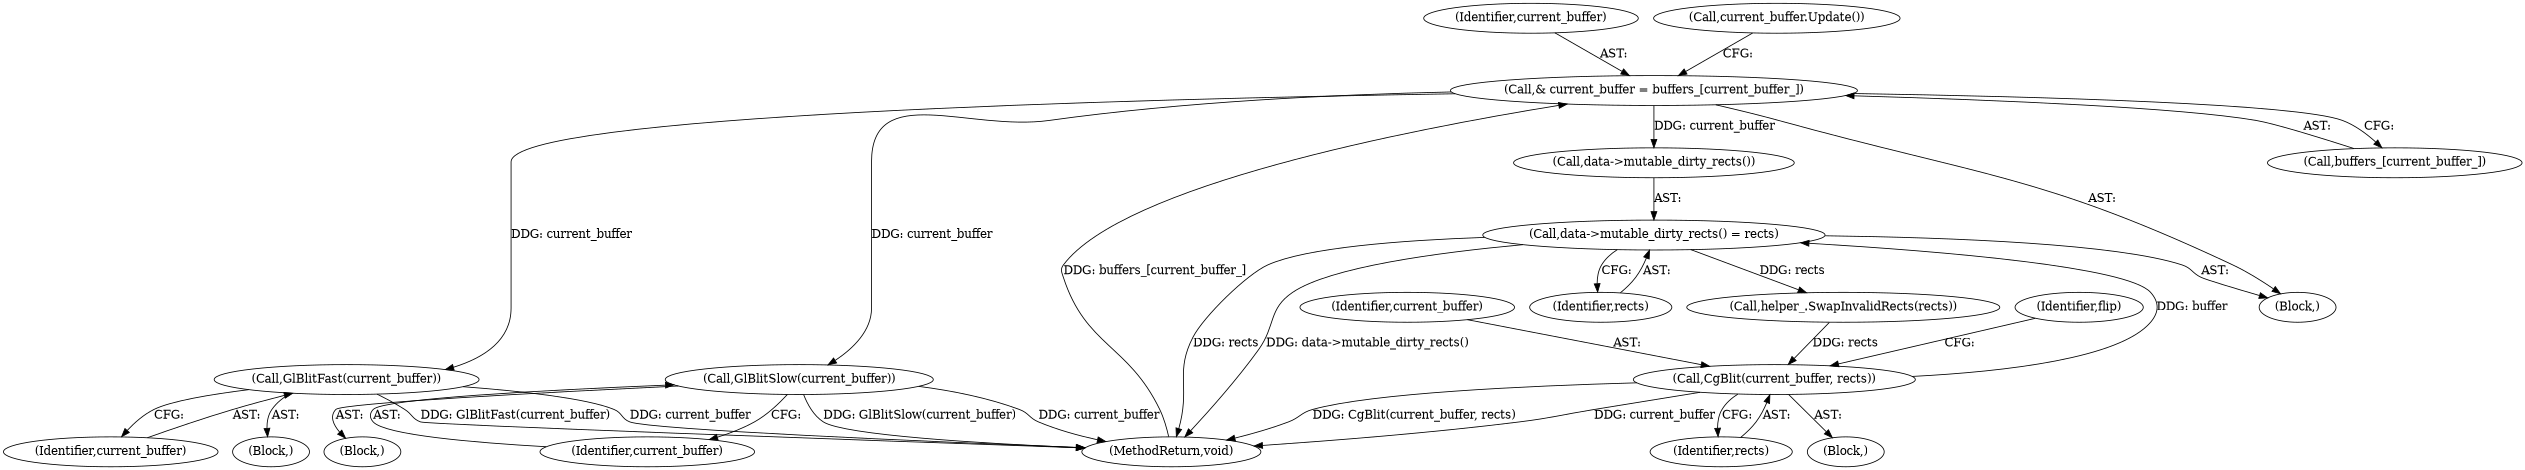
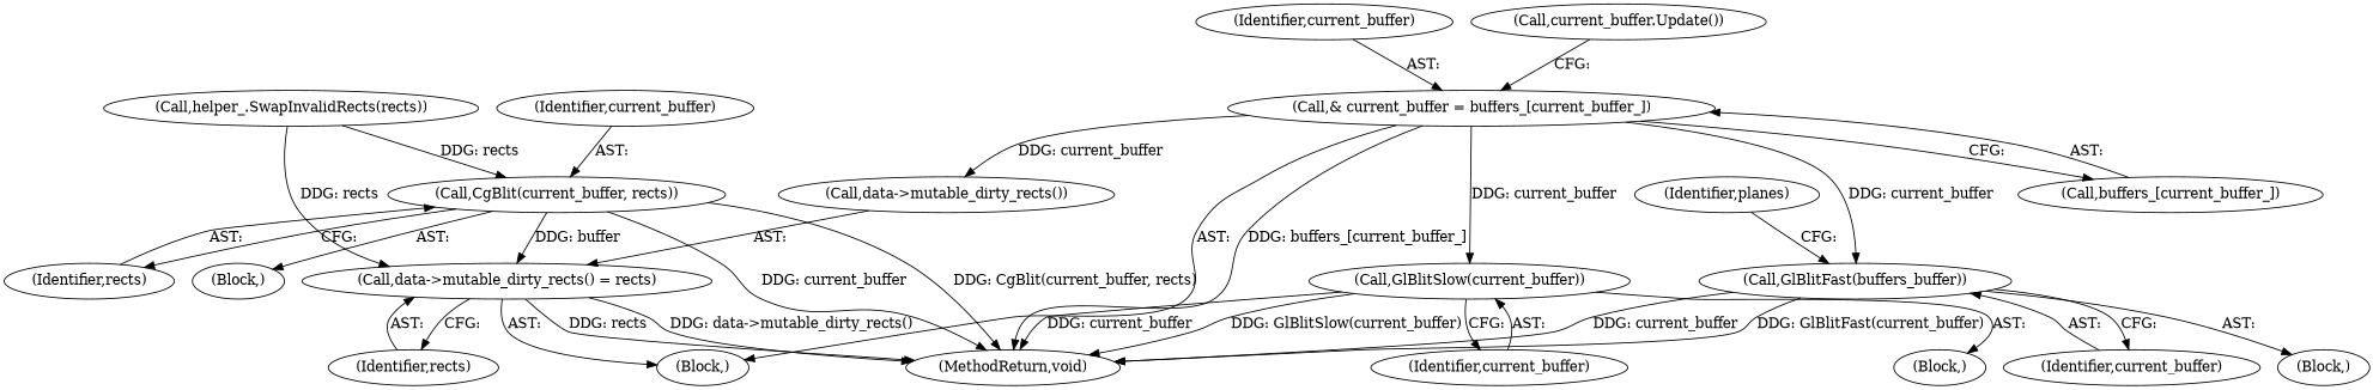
  digraph {
    n1 [label="(Call,& current_buffer = buffers_[current_buffer_])"]
-   n2 [label="(Call,GlBlitFast(current_buffer))"]
+   n2 [label="(Call,GlBlitFast(buffers_buffer))"]
    n3 [label="(Call,GlBlitSlow(current_buffer))"]
    n4 [label="(Call,buffers_[current_buffer_])"]
    n5 [label="(Block,)"]
    n6 [label="(MethodReturn,void)"]
    n7 [label="(Call,data->mutable_dirty_rects())"]
    n8 [label="(Identifier,current_buffer)"]
    n9 [label="(Block,)"]
    n10 [label="(Identifier,current_buffer)"]
    n11 [label="(Block,)"]
    n12 [label="(Call,CgBlit(current_buffer, rects))"]
    n13 [label="(Call,data->mutable_dirty_rects() = rects)"]
    n14 [label="(Identifier,rects)"]
    n15 [label="(Block,)"]
    n16 [label="(Identifier,rects)"]
+   n17 [label="(Identifier,planes)"]
    n18 [label="(Identifier,current_buffer)"]
    n19 [label="(Identifier,current_buffer)"]
    n20 [label="(Call,current_buffer.Update())"]
-   n21 [label="(Identifier,flip)"]
    n22 [label="(Call,helper_.SwapInvalidRects(rects))"]
    n1 -> n2 [label="DDG: current_buffer"]
    n1 -> n3 [label="DDG: current_buffer"]
    n1 -> n4 [label="CFG: "]
    n1 -> n5 [label="AST: "]
-   n6 -> n1 [label="DDG: buffers_[current_buffer_]"]
+   n1 -> n6 [label="DDG: buffers_[current_buffer_]"]
    n1 -> n7 [label="DDG: current_buffer"]
    n2 -> n6 [label="DDG: current_buffer"]
    n2 -> n6 [label="DDG: GlBlitFast(current_buffer)"]
    n2 -> n8 [label="CFG: "]
    n2 -> n9 [label="AST: "]
    n3 -> n6 [label="DDG: current_buffer"]
    n3 -> n6 [label="DDG: GlBlitSlow(current_buffer)"]
    n3 -> n10 [label="CFG: "]
    n3 -> n11 [label="AST: "]
    n4 -> n1 [label="AST: "]
    n7 -> n13 [label="AST: "]
    n8 -> n2 [label="AST: "]
    n10 -> n3 [label="AST: "]
    n12 -> n6 [label="DDG: current_buffer"]
    n12 -> n6 [label="DDG: CgBlit(current_buffer, rects)"]
    n12 -> n13 [label="DDG: buffer"]
    n12 -> n14 [label="CFG: "]
    n12 -> n15 [label="AST: "]
    n13 -> n5 [label="AST: "]
    n13 -> n6 [label="DDG: rects"]
    n13 -> n6 [label="DDG: data->mutable_dirty_rects()"]
    n13 -> n16 [label="CFG: "]
    n14 -> n12 [label="AST: "]
    n16 -> n13 [label="AST: "]
+   n17 -> n2 [label="CFG: "]
    n18 -> n12 [label="AST: "]
    n19 -> n1 [label="AST: "]
    n20 -> n1 [label="CFG: "]
-   n21 -> n12 [label="CFG: "]
    n22 -> n12 [label="DDG: rects"]
-   n13 -> n22 [label="DDG: rects"]
+   n22 -> n13 [label="DDG: rects"]
  }
